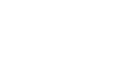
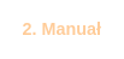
  <mxCell id="0" />
  <mxCell id="1" parent="0" />
+ <mxCell id="2" value="2. Manuał" style="text;strokeColor=none;fillColor=none;html=1;fontSize=24;fontStyle=1;verticalAlign=middle;align=center;shadow=0;glass=0;fontColor=#FFCC99;" vertex="1" parent="1"><mxGeometry width="130" height="40" as="geometry" x="20" y="20" /></mxCell>
